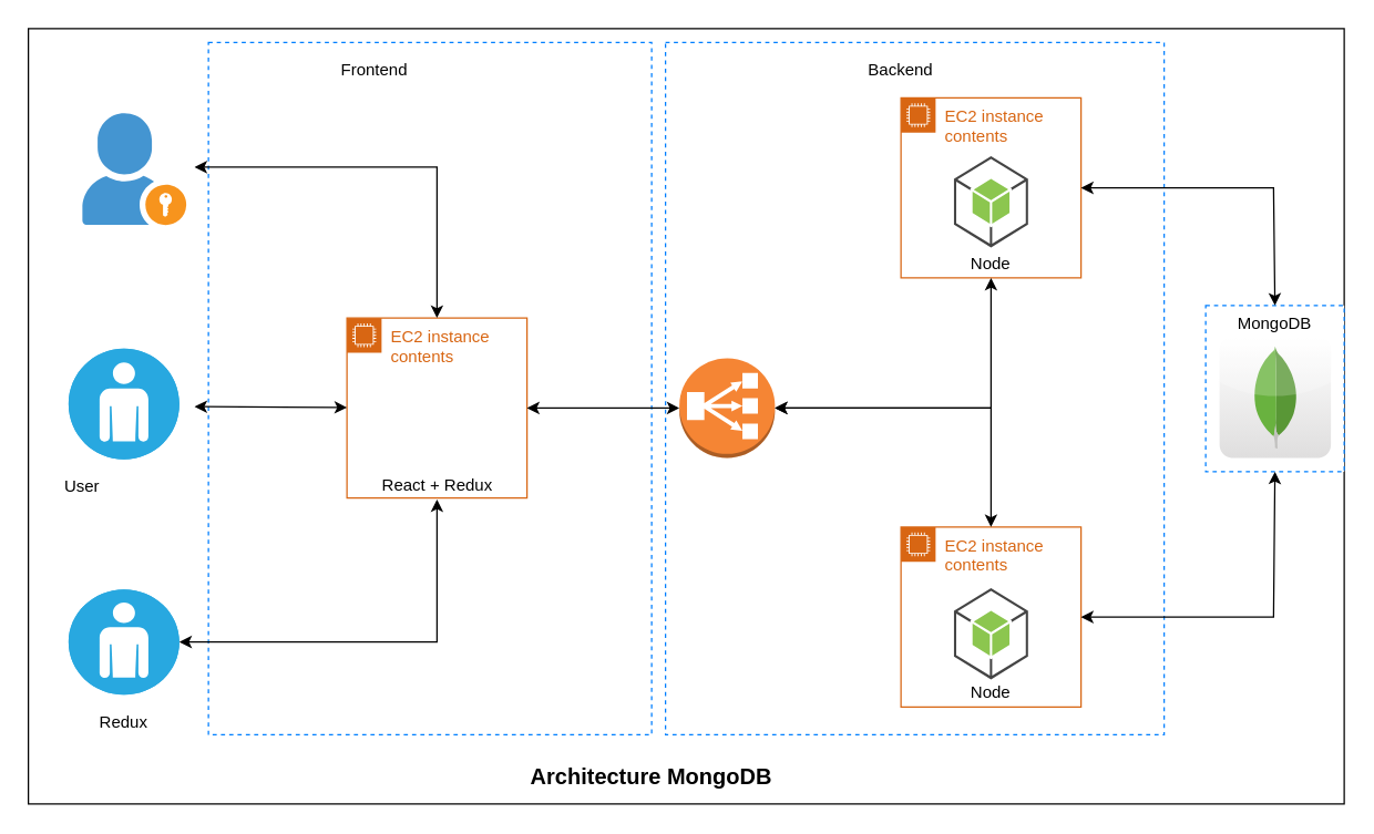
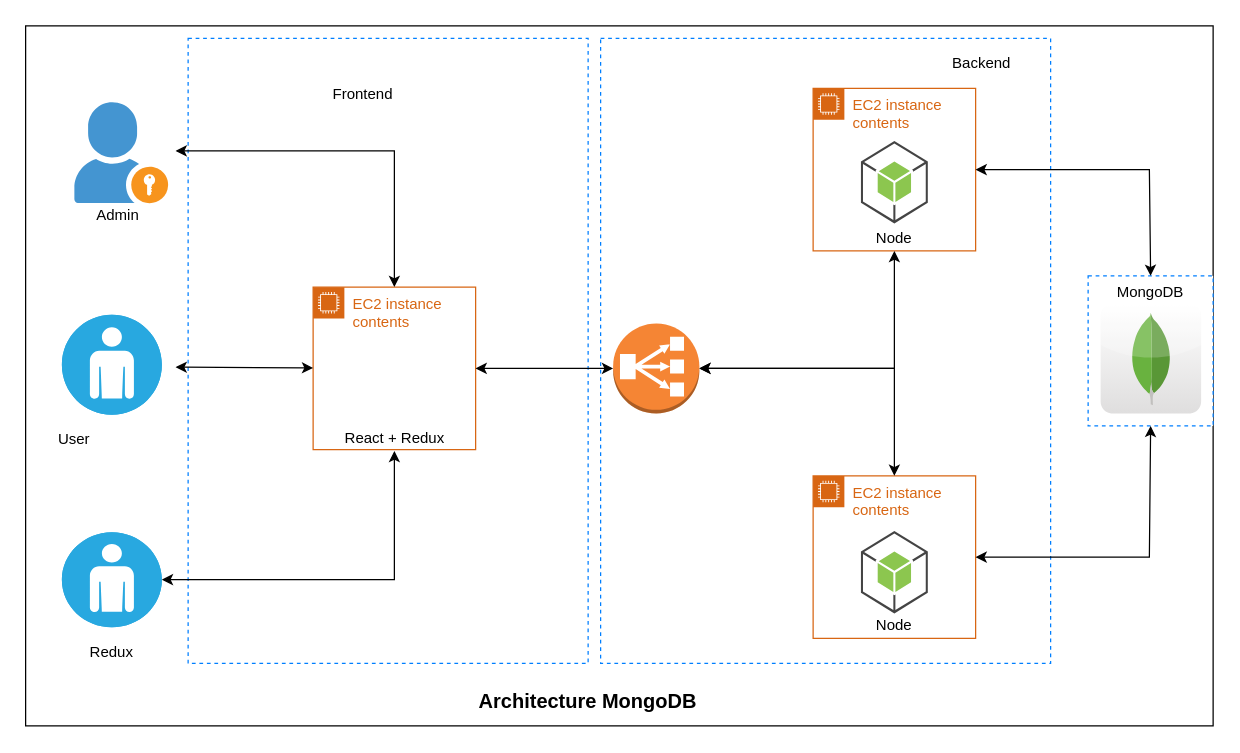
  <mxCell id="0" />
  <mxCell id="1" parent="0" />
  <mxCell id="2" value="" style="rounded=0;whiteSpace=wrap;html=1;" parent="1" vertex="1"><mxGeometry x="20" width="950" height="560" as="geometry" y="20" /></mxCell>
  <mxCell id="3" value="" style="rounded=0;whiteSpace=wrap;html=1;dashed=1;strokeColor=#007FFF;" parent="1" vertex="1"><mxGeometry x="870" y="220" width="100" height="120" as="geometry" /></mxCell>
  <mxCell id="4" value="" style="rounded=0;whiteSpace=wrap;html=1;dashed=1;strokeColor=#007FFF;" parent="1" vertex="1"><mxGeometry x="480" y="30" width="360" height="500" as="geometry" /></mxCell>
  <mxCell id="5" value="" style="rounded=0;whiteSpace=wrap;html=1;dashed=1;strokeColor=#007FFF;" parent="1" vertex="1"><mxGeometry x="150" y="30" width="320" height="500" as="geometry" /></mxCell>
+ <mxCell id="6" value="Admin" style="text;html=1;strokeColor=none;fillColor=none;align=center;verticalAlign=middle;whiteSpace=wrap;rounded=0;" parent="1" vertex="1"><mxGeometry x="74" y="161.8" width="40" height="20" as="geometry" /></mxCell>
  <mxCell id="7" value="" style="shadow=0;dashed=0;html=1;strokeColor=none;fillColor=#4495D1;labelPosition=center;verticalLabelPosition=bottom;verticalAlign=top;align=center;outlineConnect=0;shape=mxgraph.veeam.portal_admin;" parent="1" vertex="1"><mxGeometry x="59" y="81" width="75" height="80.8" as="geometry" /></mxCell>
  <mxCell id="8" value="" style="fillColor=#28A8E0;verticalLabelPosition=bottom;html=1;strokeColor=#ffffff;verticalAlign=top;align=center;points=[[0.145,0.145,0],[0.5,0,0],[0.855,0.145,0],[1,0.5,0],[0.855,0.855,0],[0.5,1,0],[0.145,0.855,0],[0,0.5,0]];pointerEvents=1;shape=mxgraph.cisco_safe.compositeIcon;bgIcon=ellipse;resIcon=mxgraph.cisco_safe.capability.user;" parent="1" vertex="1"><mxGeometry x="49" y="251" width="80" height="80" as="geometry" /></mxCell>
  <mxCell id="9" value="" style="fillColor=#28A8E0;verticalLabelPosition=bottom;html=1;strokeColor=#ffffff;verticalAlign=top;align=center;points=[[0.145,0.145,0],[0.5,0,0],[0.855,0.145,0],[1,0.5,0],[0.855,0.855,0],[0.5,1,0],[0.145,0.855,0],[0,0.5,0]];pointerEvents=1;shape=mxgraph.cisco_safe.compositeIcon;bgIcon=ellipse;resIcon=mxgraph.cisco_safe.capability.user;" parent="1" vertex="1"><mxGeometry x="49" y="425" width="80" height="76" as="geometry" /></mxCell>
  <mxCell id="10" value="User" style="text;html=1;strokeColor=none;fillColor=none;align=center;verticalAlign=middle;whiteSpace=wrap;rounded=0;" parent="1" vertex="1"><mxGeometry x="39" y="341" width="40" height="20" as="geometry" /></mxCell>
  <mxCell id="11" value="Redux" style="text;html=1;strokeColor=none;fillColor=none;align=center;verticalAlign=middle;whiteSpace=wrap;rounded=0;" parent="1" vertex="1"><mxGeometry x="69" y="511" width="40" height="20" as="geometry" /></mxCell>
  <mxCell id="12" value="EC2 instance contents" style="points=[[0,0],[0.25,0],[0.5,0],[0.75,0],[1,0],[1,0.25],[1,0.5],[1,0.75],[1,1],[0.75,1],[0.5,1],[0.25,1],[0,1],[0,0.75],[0,0.5],[0,0.25]];outlineConnect=0;gradientColor=none;html=1;whiteSpace=wrap;fontSize=12;fontStyle=0;shape=mxgraph.aws4.group;grIcon=mxgraph.aws4.group_ec2_instance_contents;strokeColor=#D86613;fillColor=none;verticalAlign=top;align=left;spacingLeft=30;fontColor=#D86613;dashed=0;" parent="1" vertex="1"><mxGeometry x="250" y="229" width="130" height="130" as="geometry" /></mxCell>
  <mxCell id="13" value="" style="outlineConnect=0;dashed=0;verticalLabelPosition=bottom;verticalAlign=top;align=center;html=1;shape=mxgraph.aws3.classic_load_balancer;fillColor=#F58534;gradientColor=none;" parent="1" vertex="1"><mxGeometry x="490" y="258" width="69" height="72" as="geometry" /></mxCell>
  <mxCell id="14" value="EC2 instance contents" style="points=[[0,0],[0.25,0],[0.5,0],[0.75,0],[1,0],[1,0.25],[1,0.5],[1,0.75],[1,1],[0.75,1],[0.5,1],[0.25,1],[0,1],[0,0.75],[0,0.5],[0,0.25]];outlineConnect=0;gradientColor=none;html=1;whiteSpace=wrap;fontSize=12;fontStyle=0;shape=mxgraph.aws4.group;grIcon=mxgraph.aws4.group_ec2_instance_contents;strokeColor=#D86613;fillColor=none;verticalAlign=top;align=left;spacingLeft=30;fontColor=#D86613;dashed=0;" parent="1" vertex="1"><mxGeometry x="650" y="70" width="130" height="130" as="geometry" /></mxCell>
  <mxCell id="15" value="EC2 instance contents" style="points=[[0,0],[0.25,0],[0.5,0],[0.75,0],[1,0],[1,0.25],[1,0.5],[1,0.75],[1,1],[0.75,1],[0.5,1],[0.25,1],[0,1],[0,0.75],[0,0.5],[0,0.25]];outlineConnect=0;gradientColor=none;html=1;whiteSpace=wrap;fontSize=12;fontStyle=0;shape=mxgraph.aws4.group;grIcon=mxgraph.aws4.group_ec2_instance_contents;strokeColor=#D86613;fillColor=none;verticalAlign=top;align=left;spacingLeft=30;fontColor=#D86613;dashed=0;" parent="1" vertex="1"><mxGeometry x="650" y="380" width="130" height="130" as="geometry" /></mxCell>
  <mxCell id="16" value="" style="endArrow=classic;startArrow=classic;html=1;strokeColor=#000000;exitX=1;exitY=0.5;exitDx=0;exitDy=0;rounded=0;" parent="1" source="12" target="13" edge="1"><mxGeometry width="50" height="50" relative="1" as="geometry"><mxPoint x="380" y="135" as="sourcePoint" /><mxPoint x="470" y="120" as="targetPoint" /><Array as="points" /></mxGeometry></mxCell>
  <mxCell id="17" value="" style="endArrow=classic;startArrow=classic;html=1;strokeColor=#000000;exitX=1;exitY=0.5;exitDx=0;exitDy=0;exitPerimeter=0;entryX=0.5;entryY=1;entryDx=0;entryDy=0;rounded=0;" parent="1" source="13" target="14" edge="1"><mxGeometry width="50" height="50" relative="1" as="geometry"><mxPoint x="630" y="300" as="sourcePoint" /><mxPoint x="680" y="250" as="targetPoint" /><Array as="points"><mxPoint x="715" y="294" /></Array></mxGeometry></mxCell>
  <mxCell id="18" value="" style="endArrow=classic;startArrow=classic;html=1;exitX=1;exitY=0.5;exitDx=0;exitDy=0;exitPerimeter=0;entryX=0.5;entryY=0;entryDx=0;entryDy=0;rounded=0;" parent="1" source="13" target="15" edge="1"><mxGeometry width="50" height="50" relative="1" as="geometry"><mxPoint x="610" y="350" as="sourcePoint" /><mxPoint x="660" y="300" as="targetPoint" /><Array as="points"><mxPoint x="715" y="294" /></Array></mxGeometry></mxCell>
  <mxCell id="19" value="" style="outlineConnect=0;dashed=0;verticalLabelPosition=bottom;verticalAlign=top;align=center;html=1;shape=mxgraph.aws3.android;fillColor=#8CC64F;gradientColor=none;" parent="1" vertex="1"><mxGeometry x="688.25" y="424" width="53.5" height="66" as="geometry" /></mxCell>
  <mxCell id="20" value="" style="endArrow=classic;startArrow=classic;html=1;strokeColor=#000000;exitX=1;exitY=0.5;exitDx=0;exitDy=0;rounded=0;" parent="1" source="15" edge="1"><mxGeometry width="50" height="50" relative="1" as="geometry"><mxPoint x="860" y="440" as="sourcePoint" /><mxPoint x="920" y="340" as="targetPoint" /><Array as="points"><mxPoint x="919" y="445" /></Array></mxGeometry></mxCell>
  <mxCell id="21" value="" style="endArrow=classic;startArrow=classic;html=1;strokeColor=#000000;exitX=1;exitY=0.5;exitDx=0;exitDy=0;rounded=0;entryX=0.5;entryY=0;entryDx=0;entryDy=0;" parent="1" source="14" target="3" edge="1"><mxGeometry width="50" height="50" relative="1" as="geometry"><mxPoint x="870" y="170" as="sourcePoint" /><mxPoint x="920" y="200" as="targetPoint" /><Array as="points"><mxPoint x="919" y="135" /></Array></mxGeometry></mxCell>
  <mxCell id="22" value="" style="endArrow=classic;startArrow=classic;html=1;strokeColor=#000000;exitX=1;exitY=0.5;exitDx=0;exitDy=0;exitPerimeter=0;entryX=0.5;entryY=1;entryDx=0;entryDy=0;rounded=0;" parent="1" source="9" target="32" edge="1"><mxGeometry width="50" height="50" relative="1" as="geometry"><mxPoint x="80" y="480" as="sourcePoint" /><mxPoint x="124.5" y="326" as="targetPoint" /><Array as="points"><mxPoint x="315" y="463" /></Array></mxGeometry></mxCell>
  <mxCell id="23" value="" style="endArrow=classic;startArrow=classic;html=1;strokeColor=#000000;" parent="1" target="12" edge="1"><mxGeometry width="50" height="50" relative="1" as="geometry"><mxPoint x="140" y="293" as="sourcePoint" /><mxPoint x="90" y="290" as="targetPoint" /></mxGeometry></mxCell>
  <mxCell id="24" value="" style="endArrow=classic;startArrow=classic;html=1;strokeColor=#000000;entryX=0.5;entryY=0;entryDx=0;entryDy=0;rounded=0;" parent="1" target="12" edge="1"><mxGeometry width="50" height="50" relative="1" as="geometry"><mxPoint x="140" y="120" as="sourcePoint" /><mxPoint x="124.5" y="254" as="targetPoint" /><Array as="points"><mxPoint x="315" y="120" /></Array></mxGeometry></mxCell>
  <mxCell id="25" value="" style="dashed=0;outlineConnect=0;html=1;align=center;labelPosition=center;verticalLabelPosition=bottom;verticalAlign=top;shape=mxgraph.webicons.mongodb;gradientColor=#DFDEDE" parent="1" vertex="1"><mxGeometry x="880" y="242.8" width="80.4" height="87.2" as="geometry" /></mxCell>
  <mxCell id="26" value="Architecture MongoDB" style="text;html=1;strokeColor=none;fillColor=none;align=center;verticalAlign=middle;whiteSpace=wrap;rounded=0;fontSize=16;fontStyle=1" parent="1" vertex="1"><mxGeometry x="370" y="550" width="200" height="20" as="geometry" /></mxCell>
  <mxCell id="27" value="" style="shape=image;html=1;verticalAlign=top;verticalLabelPosition=bottom;labelBackgroundColor=#ffffff;imageAspect=0;aspect=fixed;image=https://cdn4.iconfinder.com/data/icons/logos-3/600/React.js_logo-128.png" parent="1" vertex="1"><mxGeometry x="260" y="286" width="50" height="50" as="geometry" /></mxCell>
  <mxCell id="28" value="" style="shape=image;html=1;verticalAlign=top;verticalLabelPosition=bottom;labelBackgroundColor=#ffffff;imageAspect=0;aspect=fixed;image=https://cdn4.iconfinder.com/data/icons/logos-brands-5/24/redux-128.png" parent="1" vertex="1"><mxGeometry x="320" y="286" width="50" height="50" as="geometry" /></mxCell>
  <mxCell id="29" value="" style="outlineConnect=0;dashed=0;verticalLabelPosition=bottom;verticalAlign=top;align=center;html=1;shape=mxgraph.aws3.android;fillColor=#8CC64F;gradientColor=none;" parent="1" vertex="1"><mxGeometry x="688.25" y="112" width="53.5" height="66" as="geometry" /></mxCell>
  <mxCell id="30" value="Node" style="text;html=1;strokeColor=none;fillColor=none;align=center;verticalAlign=middle;whiteSpace=wrap;rounded=0;" parent="1" vertex="1"><mxGeometry x="695" y="180" width="40" height="20" as="geometry" /></mxCell>
  <mxCell id="31" value="Node" style="text;html=1;strokeColor=none;fillColor=none;align=center;verticalAlign=middle;whiteSpace=wrap;rounded=0;" parent="1" vertex="1"><mxGeometry x="695" y="490" width="40" height="20" as="geometry" /></mxCell>
  <mxCell id="32" value="React + Redux" style="text;html=1;strokeColor=none;fillColor=none;align=center;verticalAlign=middle;whiteSpace=wrap;rounded=0;" parent="1" vertex="1"><mxGeometry x="272.5" y="340" width="85" height="20" as="geometry" /></mxCell>
- <mxCell id="33" value="Frontend" style="text;html=1;strokeColor=none;fillColor=none;align=center;verticalAlign=middle;whiteSpace=wrap;rounded=0;dashed=1;" parent="1" vertex="1"><mxGeometry x="250" y="40" width="40" height="20" as="geometry" /></mxCell>
- <mxCell id="34" value="Backend" style="text;html=1;strokeColor=none;fillColor=none;align=center;verticalAlign=middle;whiteSpace=wrap;rounded=0;dashed=1;" parent="1" vertex="1"><mxGeometry x="630" y="40" width="40" height="20" as="geometry" /></mxCell>
+ <mxCell id="33" value="Frontend" style="text;html=1;strokeColor=none;fillColor=none;align=center;verticalAlign=middle;whiteSpace=wrap;rounded=0;dashed=1;" parent="1" vertex="1"><mxGeometry x="270" y="65" width="40" height="20" as="geometry" /></mxCell>
+ <mxCell id="34" value="Backend" style="text;html=1;strokeColor=none;fillColor=none;align=center;verticalAlign=middle;whiteSpace=wrap;rounded=0;dashed=1;" parent="1" vertex="1"><mxGeometry x="765" y="40" width="40" height="20" as="geometry" /></mxCell>
  <mxCell id="35" value="MongoDB" style="text;html=1;strokeColor=none;fillColor=none;align=center;verticalAlign=middle;whiteSpace=wrap;rounded=0;dashed=1;" parent="1" vertex="1"><mxGeometry x="900" y="223" width="40" height="20" as="geometry" /></mxCell>
